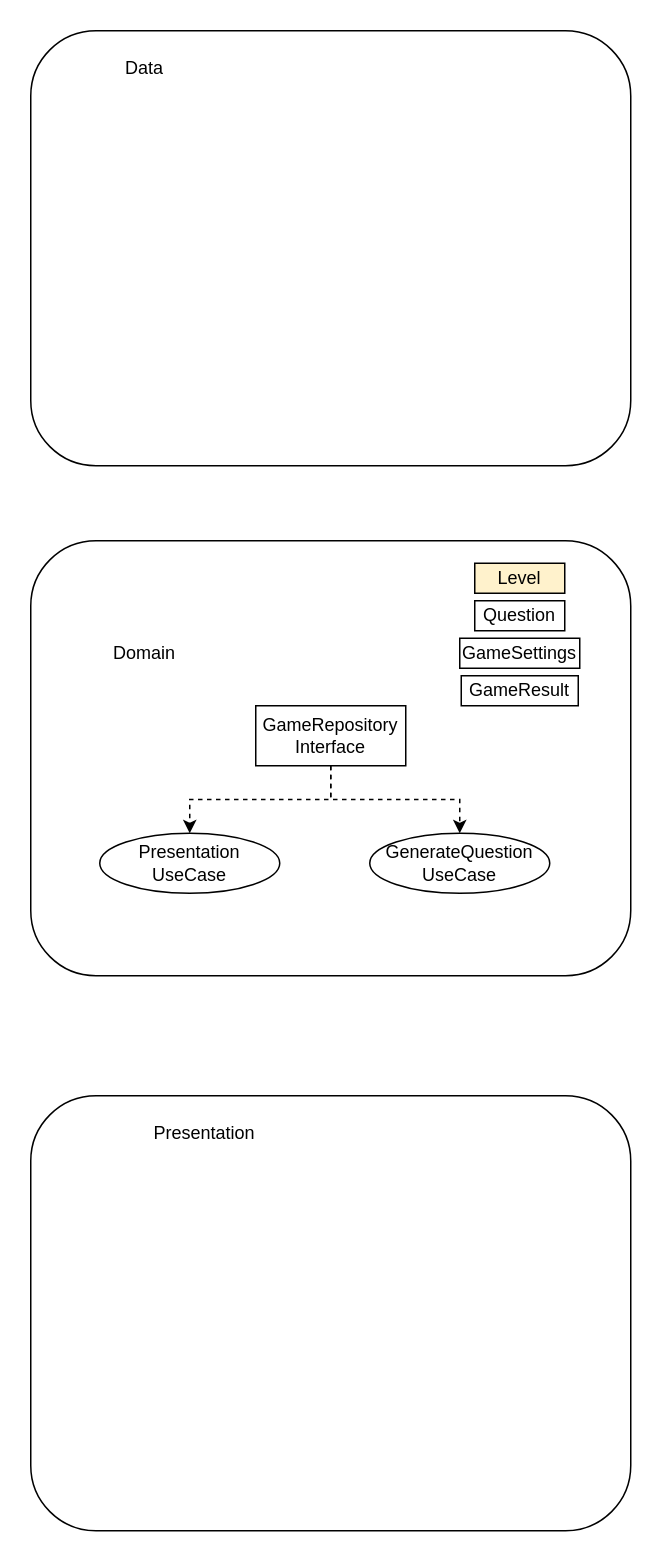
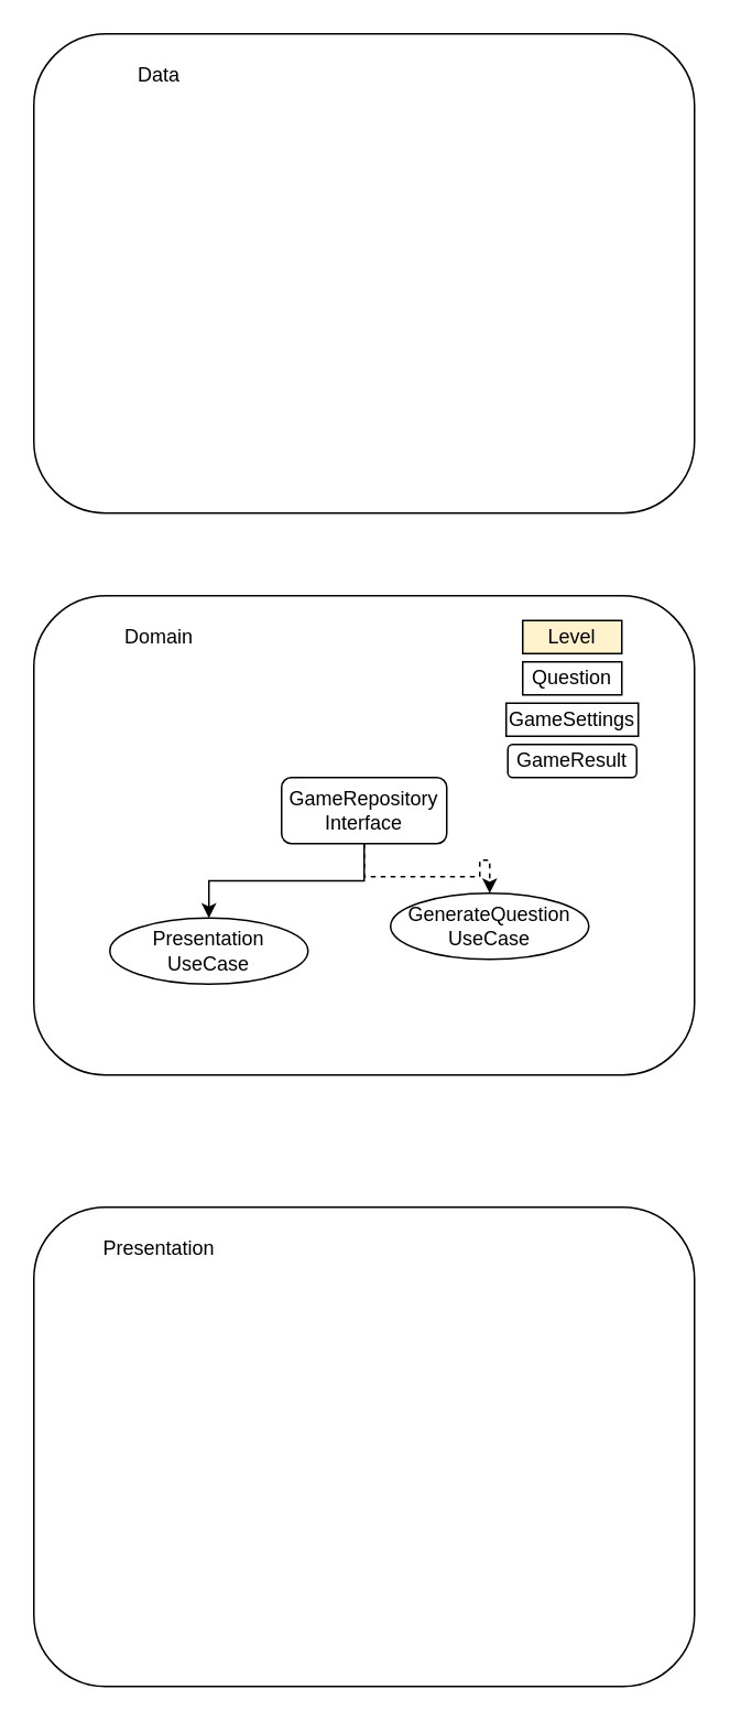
  <mxCell id="0" />
  <mxCell id="1" parent="0" />
  <mxCell id="2" value="" style="rounded=1;whiteSpace=wrap;html=1;" parent="1" vertex="1"><mxGeometry x="20" y="20" width="400" height="290" as="geometry" /></mxCell>
  <mxCell id="3" value="" style="rounded=1;whiteSpace=wrap;html=1;" parent="1" vertex="1"><mxGeometry x="20" y="360" width="400" height="290" as="geometry" /></mxCell>
  <mxCell id="4" value="" style="rounded=1;whiteSpace=wrap;html=1;" parent="1" vertex="1"><mxGeometry x="20" y="730" width="400" height="290" as="geometry" /></mxCell>
- <mxCell id="5" value="Domain" style="text;html=1;strokeColor=none;fillColor=none;align=center;verticalAlign=middle;whiteSpace=wrap;rounded=0;" parent="1" vertex="1"><mxGeometry x="66" y="420" width="60" height="30" as="geometry" /></mxCell>
+ <mxCell id="5" value="Domain" style="text;html=1;strokeColor=none;fillColor=none;align=center;verticalAlign=middle;whiteSpace=wrap;rounded=0;" parent="1" vertex="1"><mxGeometry x="66" y="370" width="60" height="30" as="geometry" /></mxCell>
  <mxCell id="6" value="Data&lt;span style=&quot;color: rgba(0, 0, 0, 0); font-family: monospace; font-size: 0px; text-align: start;&quot;&gt;%3CmxGraphModel%3E%3Croot%3E%3CmxCell%20id%3D%220%22%2F%3E%3CmxCell%20id%3D%221%22%20parent%3D%220%22%2F%3E%3CmxCell%20id%3D%222%22%20value%3D%22Domain%22%20style%3D%22text%3Bhtml%3D1%3BstrokeColor%3Dnone%3BfillColor%3Dnone%3Balign%3Dcenter%3BverticalAlign%3Dmiddle%3BwhiteSpace%3Dwrap%3Brounded%3D0%3B%22%20vertex%3D%221%22%20parent%3D%221%22%3E%3CmxGeometry%20x%3D%22260%22%20y%3D%22400%22%20width%3D%2260%22%20height%3D%2230%22%20as%3D%22geometry%22%2F%3E%3C%2FmxCell%3E%3C%2Froot%3E%3C%2FmxGraphModel%3E&lt;/span&gt;" style="text;html=1;strokeColor=none;fillColor=none;align=center;verticalAlign=middle;whiteSpace=wrap;rounded=0;" parent="1" vertex="1"><mxGeometry x="66" y="30" width="60" height="30" as="geometry" /></mxCell>
- <mxCell id="7" value="Presentation" style="text;html=1;strokeColor=none;fillColor=none;align=center;verticalAlign=middle;whiteSpace=wrap;rounded=0;" parent="1" vertex="1"><mxGeometry x="106" y="740" width="60" height="30" as="geometry" /></mxCell>
+ <mxCell id="7" value="Presentation" style="text;html=1;strokeColor=none;fillColor=none;align=center;verticalAlign=middle;whiteSpace=wrap;rounded=0;" parent="1" vertex="1"><mxGeometry x="66" y="740" width="60" height="30" as="geometry" /></mxCell>
  <mxCell id="8" value="Level" style="rounded=0;whiteSpace=wrap;html=1;fillColor=#fff2cc;" parent="1" vertex="1"><mxGeometry x="316" y="375" width="60" height="20" as="geometry" /></mxCell>
  <mxCell id="9" value="Question&lt;span style=&quot;color: rgba(0, 0, 0, 0); font-family: monospace; font-size: 0px; text-align: start;&quot;&gt;%3CmxGraphModel%3E%3Croot%3E%3CmxCell%20id%3D%220%22%2F%3E%3CmxCell%20id%3D%221%22%20parent%3D%220%22%2F%3E%3CmxCell%20id%3D%222%22%20value%3D%22Level%22%20style%3D%22rounded%3D0%3BwhiteSpace%3Dwrap%3Bhtml%3D1%3B%22%20vertex%3D%221%22%20parent%3D%221%22%3E%3CmxGeometry%20x%3D%22270%22%20y%3D%22440%22%20width%3D%2260%22%20height%3D%2220%22%20as%3D%22geometry%22%2F%3E%3C%2FmxCell%3E%3C%2Froot%3E%3C%2FmxGraphModel%3E&lt;/span&gt;" style="rounded=0;whiteSpace=wrap;html=1;" parent="1" vertex="1"><mxGeometry x="316" y="400" width="60" height="20" as="geometry" /></mxCell>
  <mxCell id="10" value="GameSettings" style="rounded=0;whiteSpace=wrap;html=1;" parent="1" vertex="1"><mxGeometry x="306" y="425" width="80" height="20" as="geometry" /></mxCell>
- <mxCell id="11" value="GameResult" style="rounded=0;whiteSpace=wrap;html=1;" parent="1" vertex="1"><mxGeometry x="307" y="450" width="78" height="20" as="geometry" /></mxCell>
+ <mxCell id="11" value="GameResult" style="whiteSpace=wrap;html=1;rounded=1;" parent="1" vertex="1"><mxGeometry x="307" y="450" width="78" height="20" as="geometry" /></mxCell>
  <mxCell id="12" value="Presentation&lt;br&gt;UseCase" style="ellipse;whiteSpace=wrap;html=1;" parent="1" vertex="1"><mxGeometry x="66" y="555" width="120" height="40" as="geometry" /></mxCell>
- <mxCell id="13" value="GenerateQuestion&lt;br&gt;UseCase" style="ellipse;whiteSpace=wrap;html=1;" parent="1" vertex="1"><mxGeometry x="246" y="555" width="120" height="40" as="geometry" /></mxCell>
- <mxCell id="14" style="edgeStyle=orthogonalEdgeStyle;rounded=0;orthogonalLoop=1;jettySize=auto;html=1;dashed=1;" edge="1" parent="1" source="16" target="12"><mxGeometry relative="1" as="geometry" /></mxCell>
+ <mxCell id="13" value="GenerateQuestion&lt;br&gt;UseCase" style="ellipse;whiteSpace=wrap;html=1;" parent="1" vertex="1"><mxGeometry x="236" y="540" width="120" height="40" as="geometry" /></mxCell>
+ <mxCell id="14" style="edgeStyle=orthogonalEdgeStyle;rounded=0;orthogonalLoop=1;jettySize=auto;html=1;" edge="1" parent="1" source="16" target="12"><mxGeometry relative="1" as="geometry" /></mxCell>
  <mxCell id="15" style="edgeStyle=orthogonalEdgeStyle;rounded=0;orthogonalLoop=1;jettySize=auto;html=1;dashed=1;" edge="1" parent="1" source="16" target="13"><mxGeometry relative="1" as="geometry" /></mxCell>
- <mxCell id="16" value="GameRepository&lt;br&gt;Interface" style="whiteSpace=wrap;html=1;rounded=0;" parent="1" vertex="1"><mxGeometry x="170" y="470" width="100" height="40" as="geometry" /></mxCell>
+ <mxCell id="16" value="GameRepository&lt;br&gt;Interface" style="rounded=1;whiteSpace=wrap;html=1;" parent="1" vertex="1"><mxGeometry x="170" y="470" width="100" height="40" as="geometry" /></mxCell>
